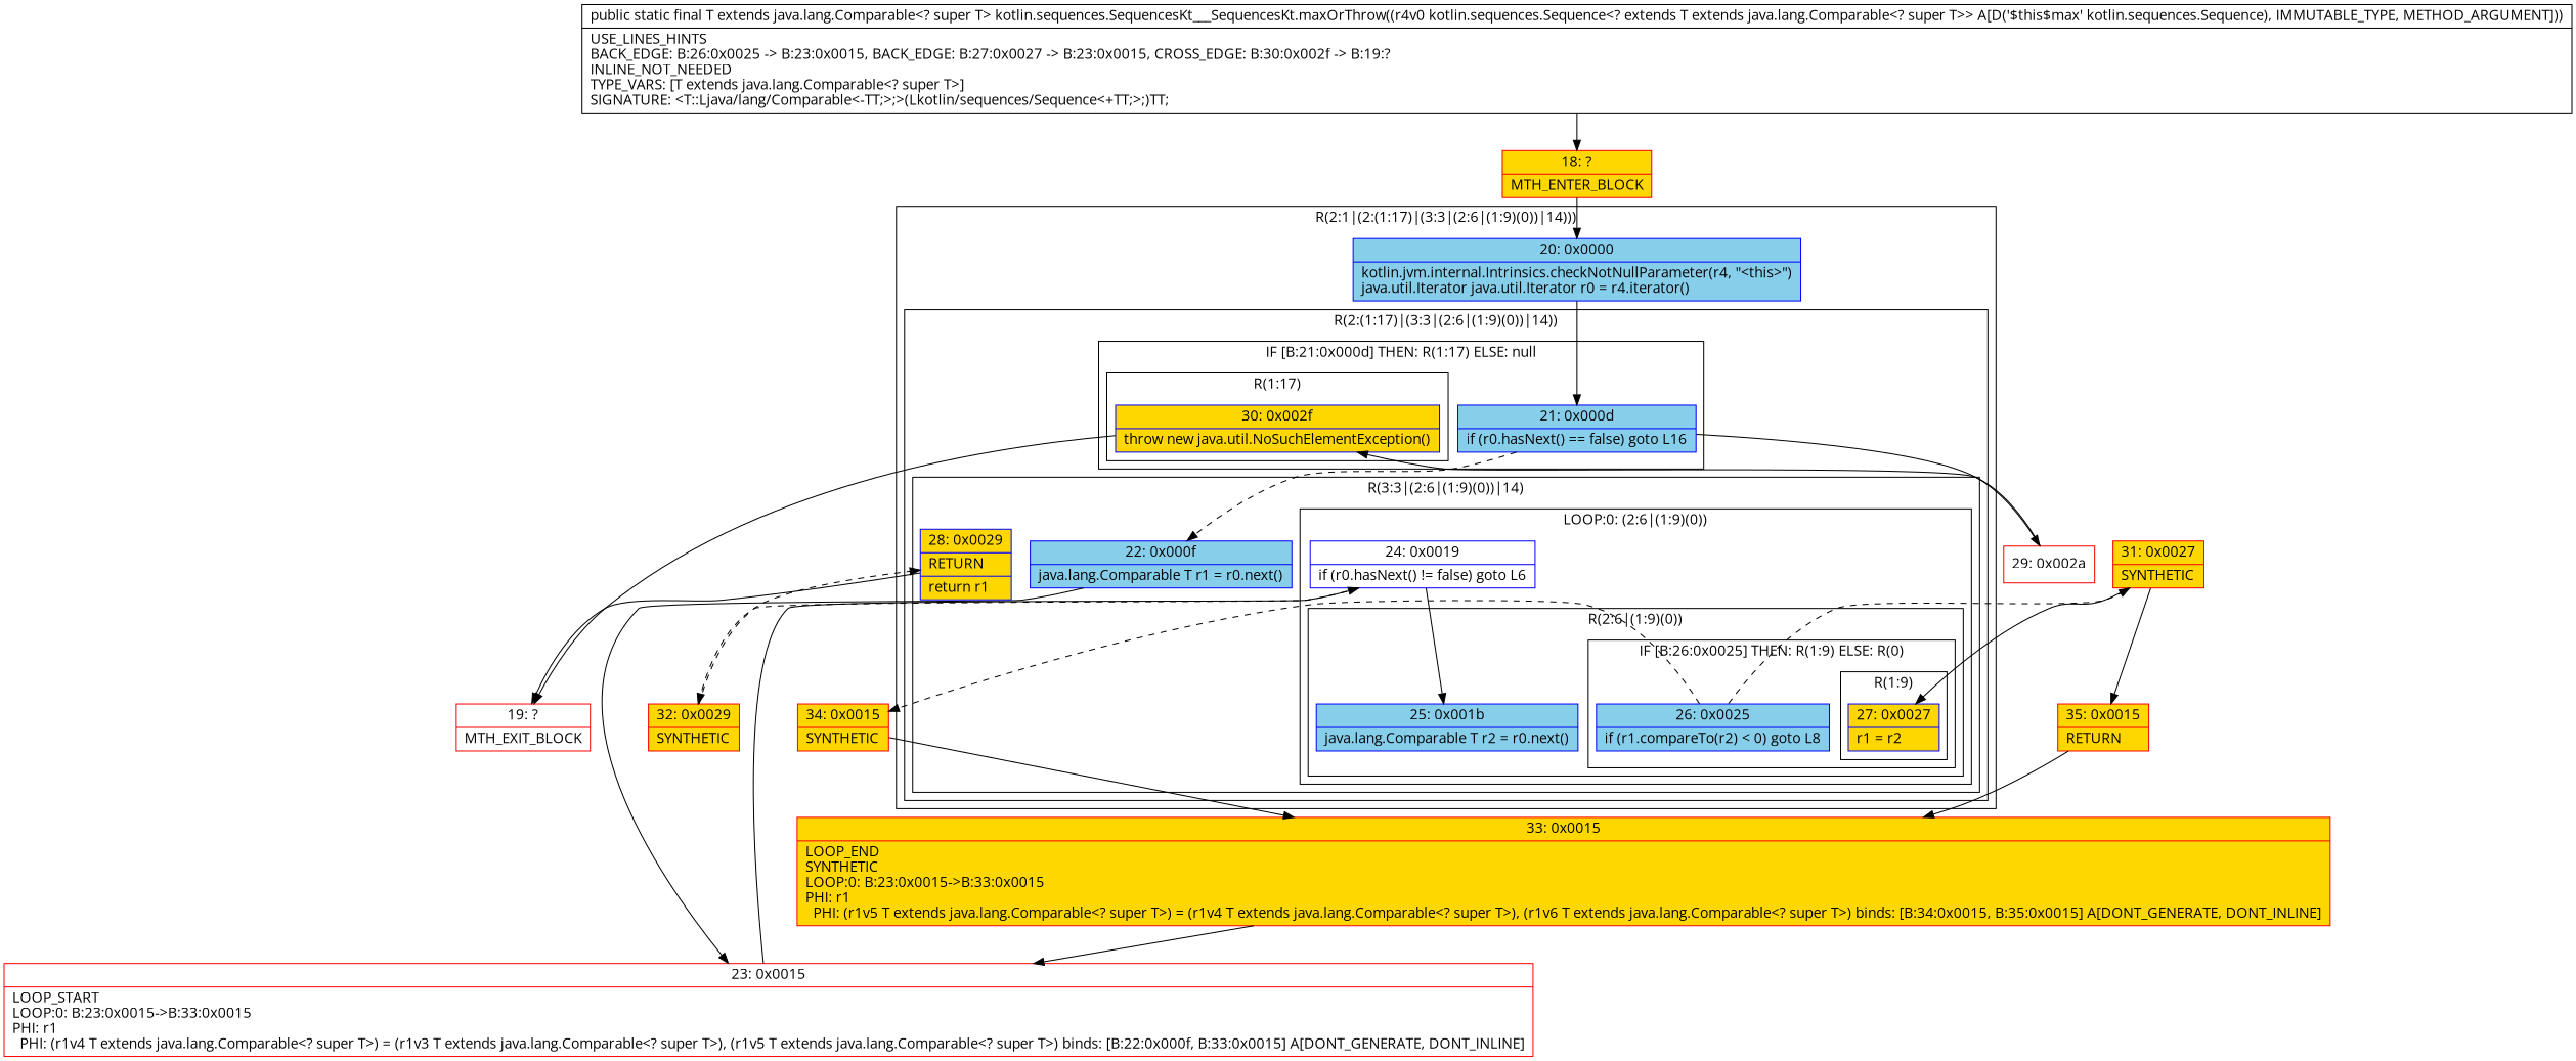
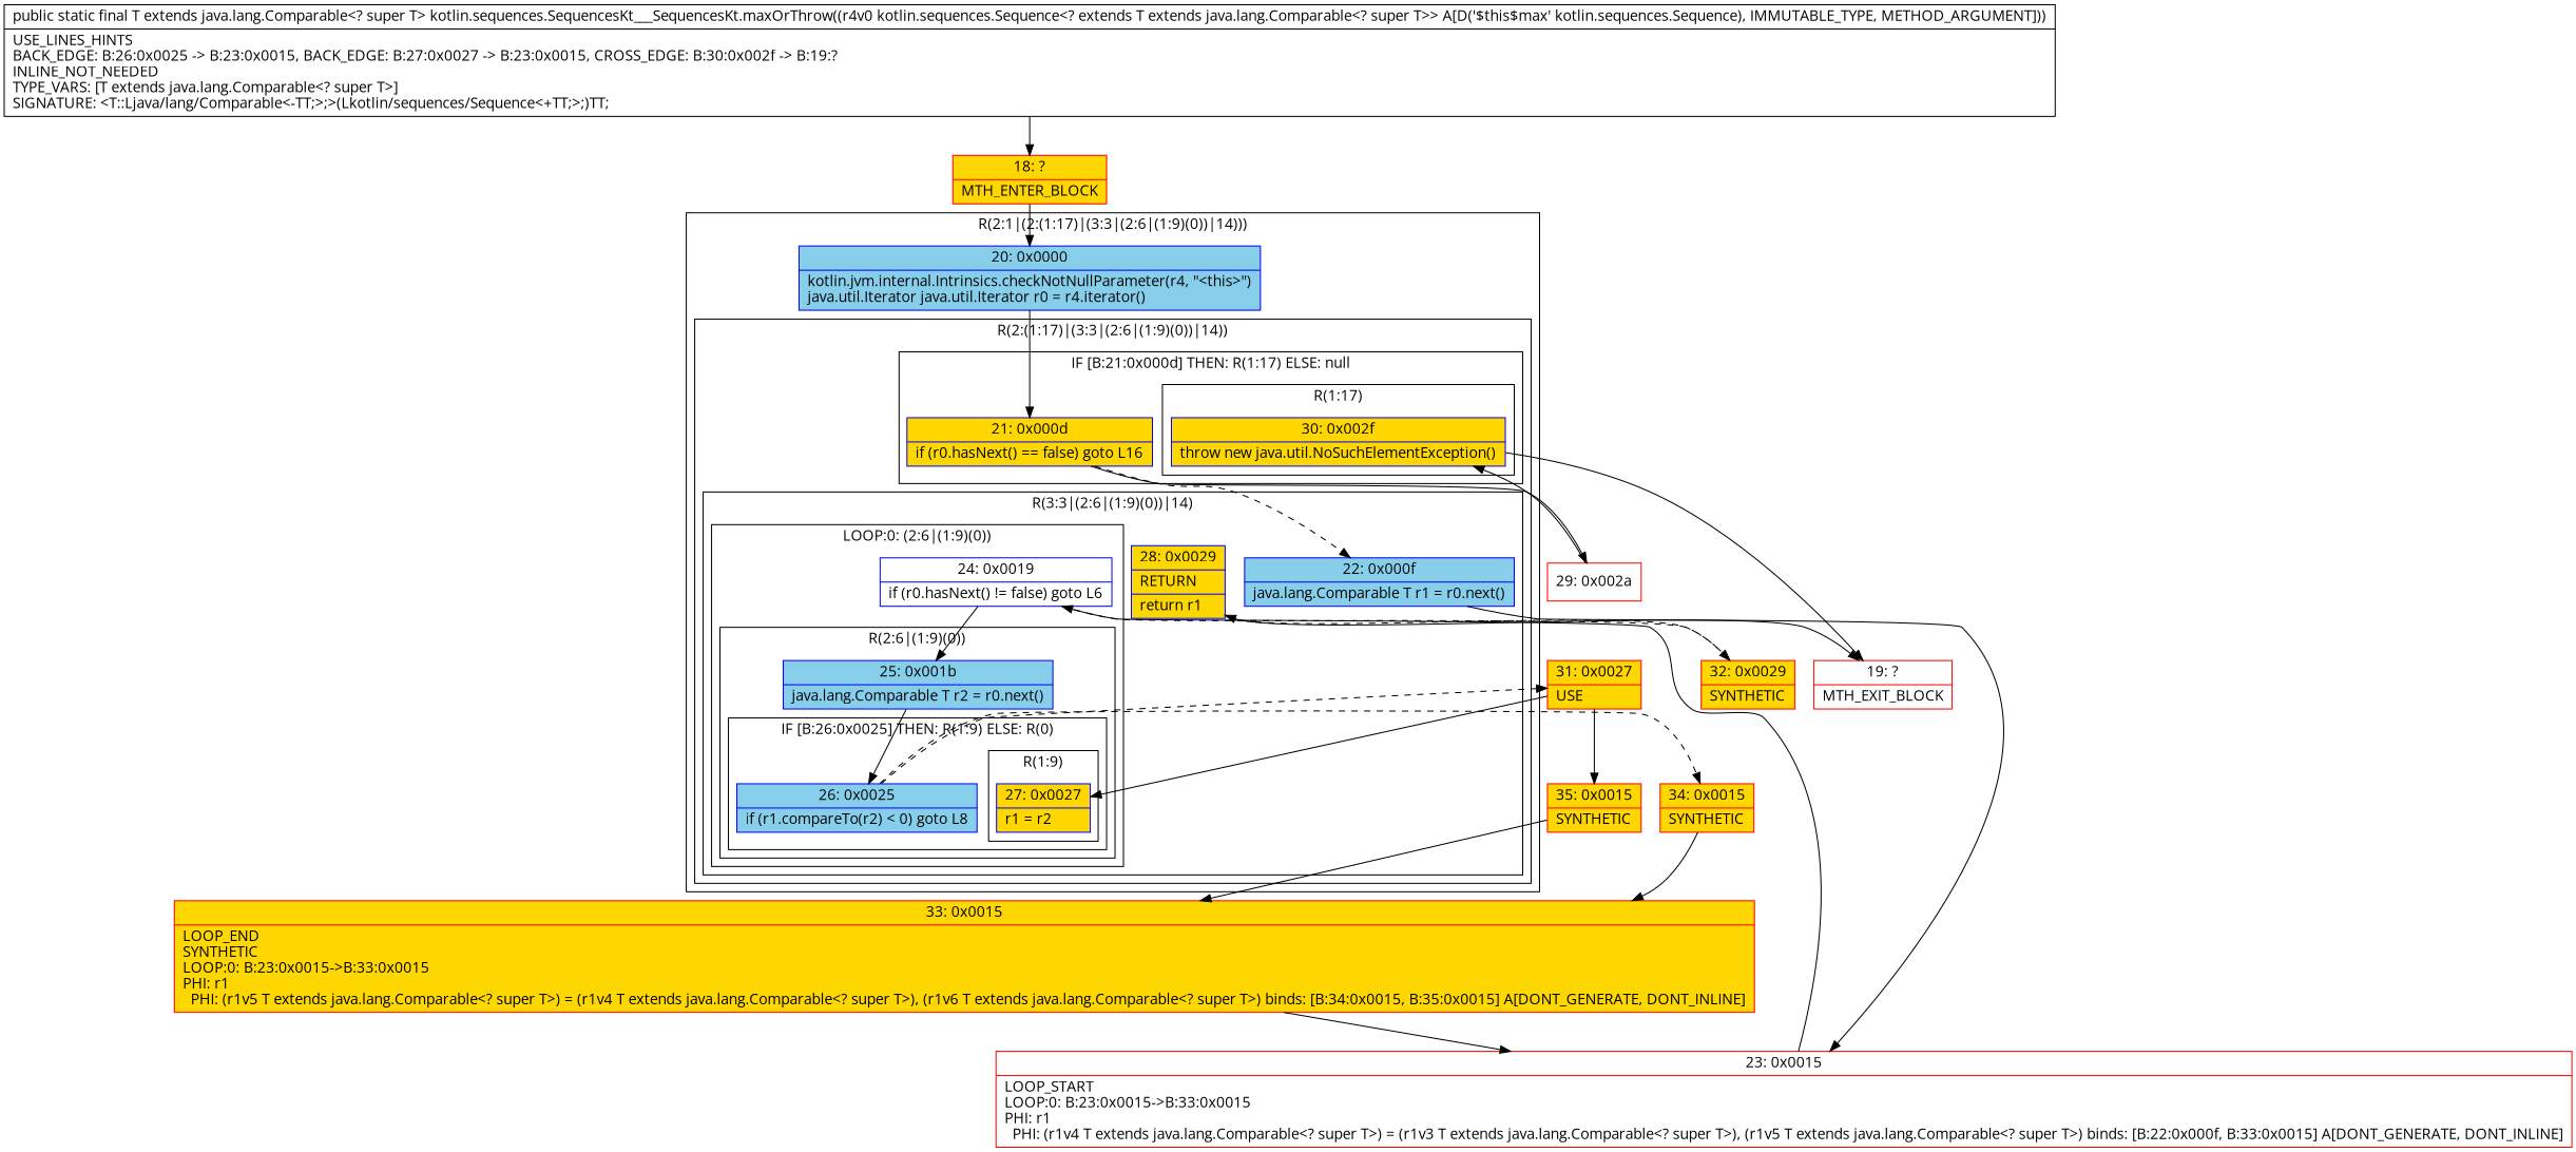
  digraph {
    fontname="Open Sans"
    node [color=blue fillcolor=gold fontname="Open Sans" shape=record style=filled]
    edge [fontname="Open Sans"]
    n1 [label="{30\:\ 0x002f|throw new java.util.NoSuchElementException()\l}"]
-   n2 [fillcolor=skyblue label="{21\:\ 0x000d|if (r0.hasNext() == false) goto L16\l}"]
+   n2 [label="{21\:\ 0x000d|if (r0.hasNext() == false) goto L16\l}"]
    n3 [label="{27\:\ 0x0027|r1 = r2\l}"]
    n4 [fillcolor=skyblue label="{26\:\ 0x0025|if (r1.compareTo(r2) \< 0) goto L8\l}"]
    n5 [fillcolor=skyblue label="{25\:\ 0x001b|java.lang.Comparable T r2 = r0.next()\l}"]
    n6 [fillcolor=white label="{24\:\ 0x0019|if (r0.hasNext() != false) goto L6\l}"]
    n7 [fillcolor=skyblue label="{22\:\ 0x000f|java.lang.Comparable T r1 = r0.next()\l}"]
    n8 [label="{28\:\ 0x0029|RETURN\l|return r1\l}"]
    n9 [fillcolor=skyblue label="{20\:\ 0x0000|kotlin.jvm.internal.Intrinsics.checkNotNullParameter(r4, \"\<this\>\")\ljava.util.Iterator java.util.Iterator r0 = r4.iterator()\l}"]
    n10 [color=red fillcolor=white label="{19\:\ ?|MTH_EXIT_BLOCK\l}"]
    n11 [color=red fillcolor=white label="{29\:\ 0x002a}"]
-   n12 [color=red label="{31\:\ 0x0027|SYNTHETIC\l}"]
+   n12 [color=red label="{31\:\ 0x0027|USE\l}"]
    n13 [color=red label="{34\:\ 0x0015|SYNTHETIC\l}"]
    n14 [color=red label="{32\:\ 0x0029|SYNTHETIC\l}"]
    n15 [color=red fillcolor=white label="{23\:\ 0x0015|LOOP_START\lLOOP:0: B:23:0x0015\-\>B:33:0x0015\lPHI: r1 \l  PHI: (r1v4 T extends java.lang.Comparable\<? super T\>) = (r1v3 T extends java.lang.Comparable\<? super T\>), (r1v5 T extends java.lang.Comparable\<? super T\>) binds: [B:22:0x000f, B:33:0x0015] A[DONT_GENERATE, DONT_INLINE]\l}"]
-   n16 [color=red label="{35\:\ 0x0015|RETURN\l}"]
+   n16 [color=red label="{35\:\ 0x0015|SYNTHETIC\l}"]
    n17 [color=red label="{33\:\ 0x0015|LOOP_END\lSYNTHETIC\lLOOP:0: B:23:0x0015\-\>B:33:0x0015\lPHI: r1 \l  PHI: (r1v5 T extends java.lang.Comparable\<? super T\>) = (r1v4 T extends java.lang.Comparable\<? super T\>), (r1v6 T extends java.lang.Comparable\<? super T\>) binds: [B:34:0x0015, B:35:0x0015] A[DONT_GENERATE, DONT_INLINE]\l}"]
    n18 [color=red label="{18\:\ ?|MTH_ENTER_BLOCK\l}"]
    n19 [fillcolor=white label="{public static final T extends java.lang.Comparable\<? super T\> kotlin.sequences.SequencesKt___SequencesKt.maxOrThrow((r4v0 kotlin.sequences.Sequence\<? extends T extends java.lang.Comparable\<? super T\>\> A[D('$this$max' kotlin.sequences.Sequence), IMMUTABLE_TYPE, METHOD_ARGUMENT]))  | USE_LINES_HINTS\lBACK_EDGE: B:26:0x0025 \-\> B:23:0x0015, BACK_EDGE: B:27:0x0027 \-\> B:23:0x0015, CROSS_EDGE: B:30:0x002f \-\> B:19:?\lINLINE_NOT_NEEDED\lTYPE_VARS: [T extends java.lang.Comparable\<? super T\>]\lSIGNATURE: \<T::Ljava\/lang\/Comparable\<\-TT;\>;\>(Lkotlin\/sequences\/Sequence\<+TT;\>;)TT;\l}" color=""]
    subgraph cluster_1 {
      label="R(2:1|(2:(1:17)|(3:3|(2:6|(1:9)(0))|14)))"
      n9
      subgraph cluster_2 {
        label="R(2:(1:17)|(3:3|(2:6|(1:9)(0))|14))"
        subgraph cluster_3 {
          label="IF [B:21:0x000d] THEN: R(1:17) ELSE: null"
          n2
          subgraph cluster_4 {
            label="R(1:17)"
            n1
          }
        }
        subgraph cluster_5 {
          label="R(3:3|(2:6|(1:9)(0))|14)"
          n7
          n8
          subgraph cluster_6 {
            label="LOOP:0: (2:6|(1:9)(0))"
            n6
            subgraph cluster_7 {
              label="R(2:6|(1:9)(0))"
              n5
              subgraph cluster_8 {
                label="IF [B:26:0x0025] THEN: R(1:9) ELSE: R(0)"
                n4
                subgraph cluster_9 {
                  label="R(1:9)"
                  n3
                }
                subgraph cluster_10 {
                  label="R(0)"
                }
              }
            }
          }
        }
      }
    }
    n1 -> n10
    n2 -> n7 [style=dashed]
    n2 -> n11
    n4 -> n12 [style=dashed]
    n4 -> n13 [style=dashed]
+   n5 -> n4
    n6 -> n5
    n6 -> n14 [style=dashed]
    n7 -> n15
    n8 -> n10
    n9 -> n2
    n11 -> n1
    n12 -> n3
    n12 -> n16
    n13 -> n17
    n14 -> n8 [style=dashed]
    n15 -> n6
    n16 -> n17
    n17 -> n15
    n18 -> n9
    n19 -> n18
  }
